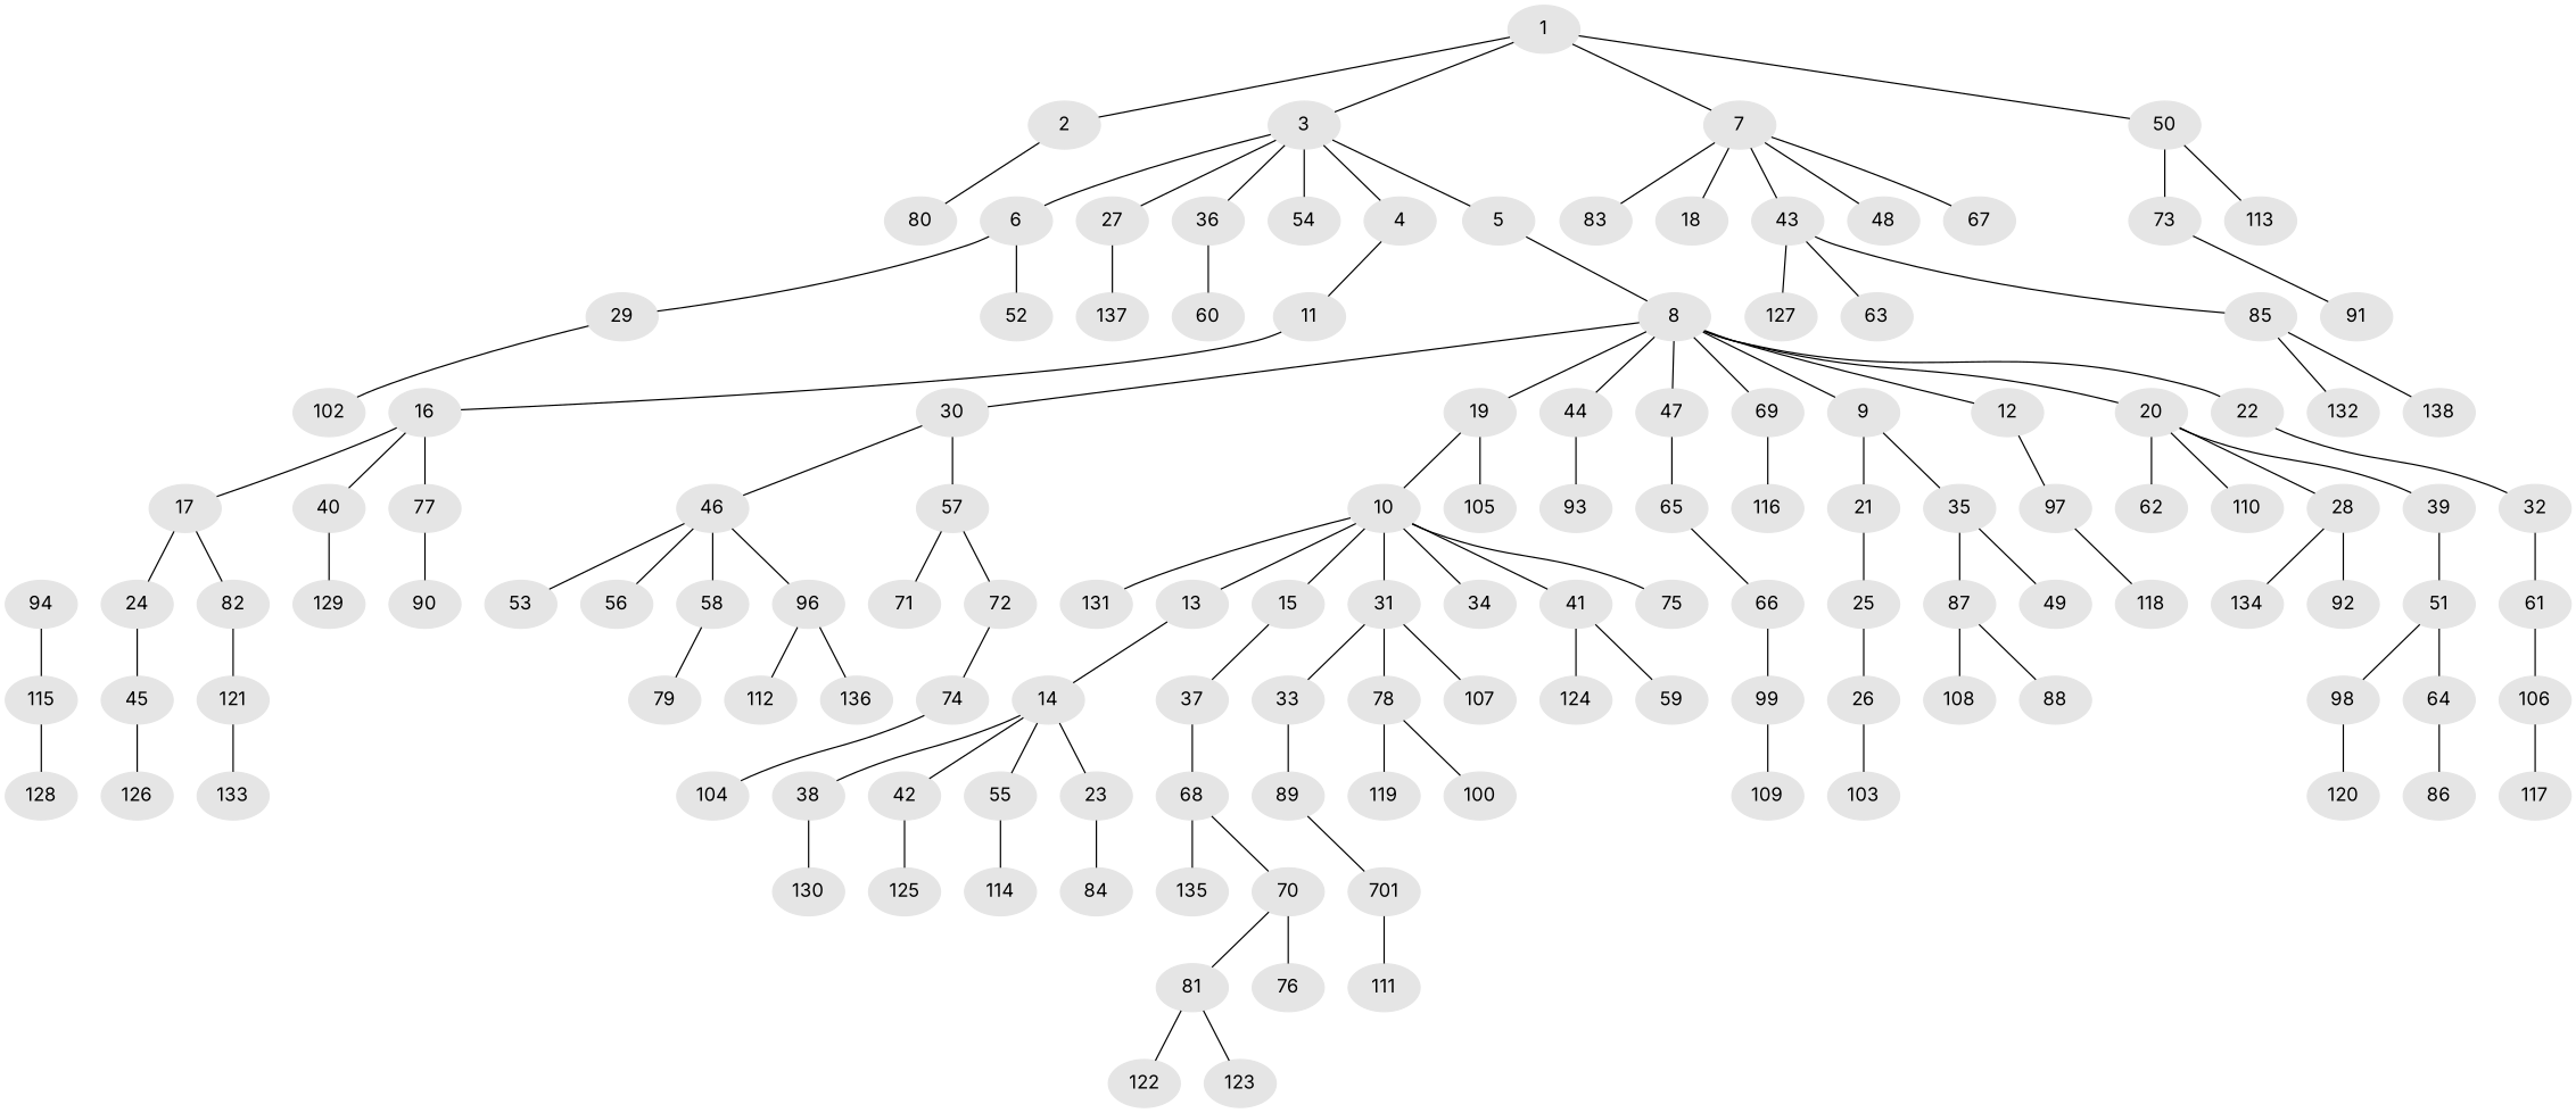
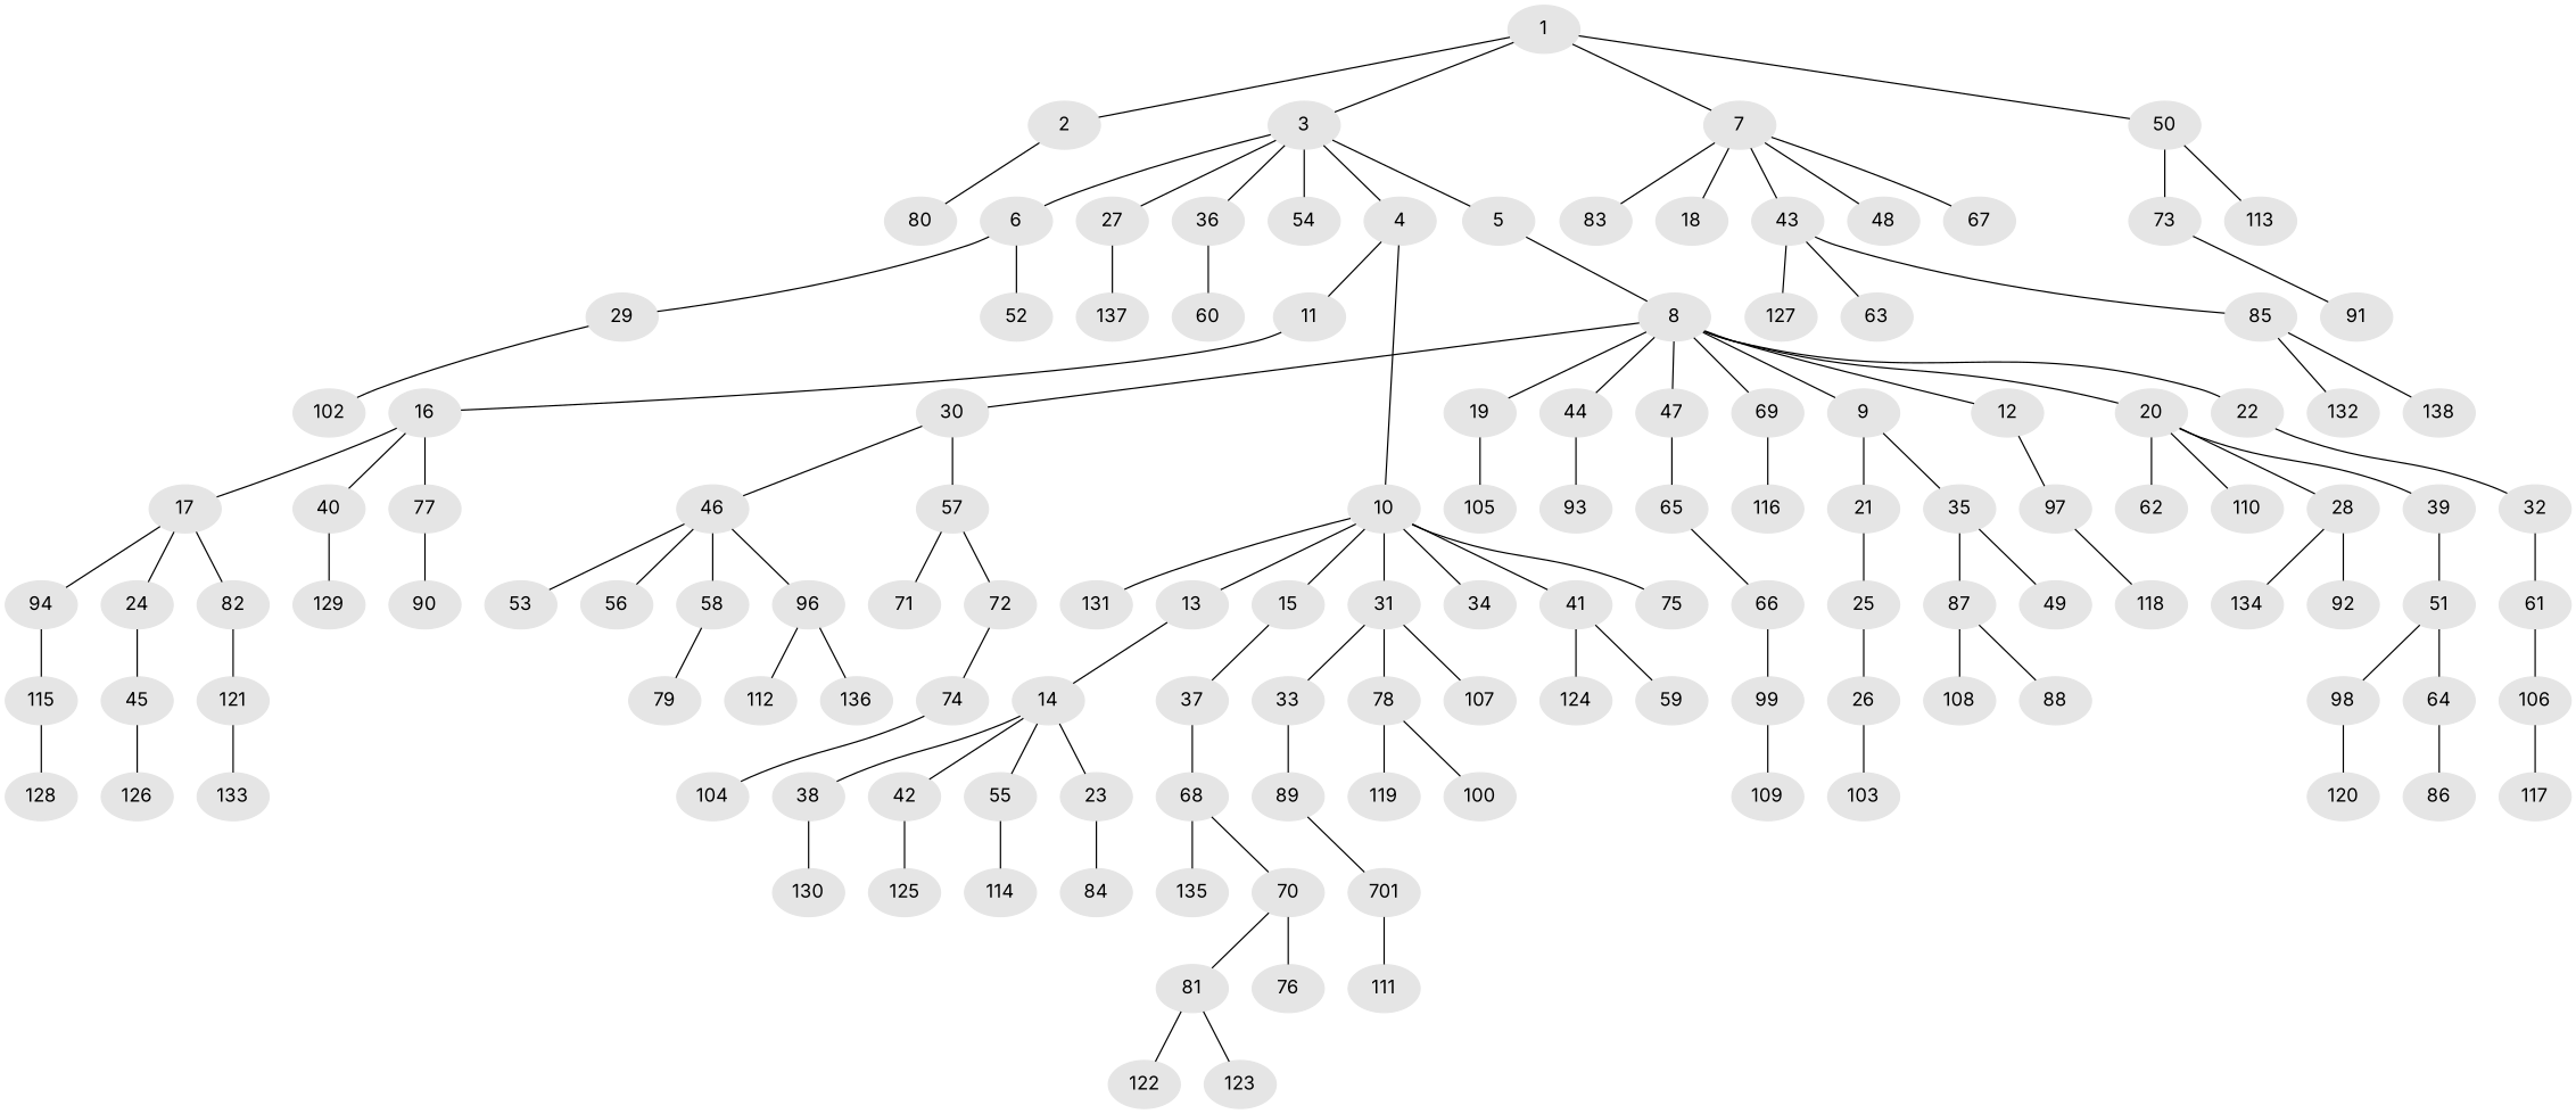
  graph {
    fontname=Inter
    node [color=gray90 fontname=Inter style=filled]
    edge [fontname=Inter]
    1
    2
    3
    7
    50
    80
    4
    5
    6
    27
    36
    54
    18
    43
    48
    67
    83
    73
    113
    10
    11
    8
    29
    52
    137
    60
    13
    15
    31
    34
    41
    75
    131
    16
    9
    12
    19
    20
    22
    30
    44
    47
    69
    102
    63
    85
    127
    21
    35
    97
    105
    28
    39
    62
    110
    32
    46
    57
    93
    65
    116
    25
    49
    87
    14
    37
    33
    78
    107
    59
    124
    17
    40
    77
    118
    23
    38
    42
    55
    84
    130
    125
    114
    68
    24
    82
    94
    129
    90
    45
    121
    115
    92
    134
    51
    26
    61
    126
    103
    53
    56
    58
    96
    71
    72
    89
    100
    119
    106
    n110 [label=701]
    88
    108
    70
    135
    64
    98
    132
    138
    79
    112
    136
    66
    91
    86
    120
    74
    117
    99
    109
    76
    81
    122
    123
    104
    133
    111
    128
    1 -- 2
    1 -- 3
    1 -- 7
    1 -- 50
    2 -- 80
    3 -- 4
    3 -- 5
    3 -- 6
    3 -- 27
    3 -- 36
    3 -- 54
    7 -- 18
    7 -- 43
    7 -- 48
    7 -- 67
    7 -- 83
    50 -- 73
    50 -- 113
-   19 -- 10
+   4 -- 10
    4 -- 11
    5 -- 8
    6 -- 29
    6 -- 52
    27 -- 137
    36 -- 60
    43 -- 63
    43 -- 85
    43 -- 127
    73 -- 91
    10 -- 13
    10 -- 15
    10 -- 31
    10 -- 34
    10 -- 41
    10 -- 75
    10 -- 131
    11 -- 16
    8 -- 9
    8 -- 12
    8 -- 19
    8 -- 20
    8 -- 22
    8 -- 30
    8 -- 44
    8 -- 47
    8 -- 69
    29 -- 102
    13 -- 14
    15 -- 37
    31 -- 33
    31 -- 78
    31 -- 107
    41 -- 59
    41 -- 124
    16 -- 17
    16 -- 40
    16 -- 77
    9 -- 21
    9 -- 35
    12 -- 97
    19 -- 105
    20 -- 28
    20 -- 39
    20 -- 62
    20 -- 110
    22 -- 32
    30 -- 46
    30 -- 57
    44 -- 93
    47 -- 65
    69 -- 116
    85 -- 132
    85 -- 138
    21 -- 25
    35 -- 49
    35 -- 87
    97 -- 118
    28 -- 92
    28 -- 134
    39 -- 51
    32 -- 61
    46 -- 53
    46 -- 56
    46 -- 58
    46 -- 96
    57 -- 71
    57 -- 72
    65 -- 66
    25 -- 26
    87 -- 88
    87 -- 108
    14 -- 23
    14 -- 38
    14 -- 42
    14 -- 55
    37 -- 68
    33 -- 89
    78 -- 100
    78 -- 119
    17 -- 24
    17 -- 82
+   17 -- 94
    40 -- 129
    77 -- 90
    23 -- 84
    38 -- 130
    42 -- 125
    55 -- 114
    68 -- 70
    68 -- 135
    24 -- 45
    82 -- 121
    94 -- 115
    45 -- 126
    121 -- 133
    115 -- 128
    51 -- 64
    51 -- 98
    26 -- 103
    61 -- 106
    58 -- 79
    96 -- 112
    96 -- 136
    72 -- 74
    89 -- n110
    106 -- 117
    n110 -- 111
    70 -- 76
    70 -- 81
    64 -- 86
    98 -- 120
    66 -- 99
    74 -- 104
    99 -- 109
    81 -- 122
    81 -- 123
  }
